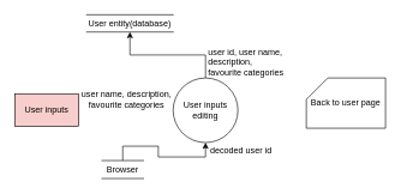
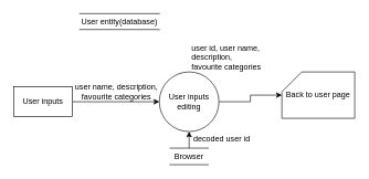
  <mxCell id="0" />
  <mxCell id="1" parent="0" />
- <mxCell id="3" style="edgeStyle=orthogonalEdgeStyle;rounded=0;orthogonalLoop=1;jettySize=auto;html=1;exitX=0.5;exitY=0;exitDx=0;exitDy=0;entryX=0.5;entryY=1;entryDx=0;entryDy=0;" parent="1" source="5" target="12" edge="1"><mxGeometry relative="1" as="geometry"><mxPoint x="266" y="82" as="targetPoint" /></mxGeometry></mxCell>
+ <mxCell id="2" value="" style="edgeStyle=orthogonalEdgeStyle;rounded=0;orthogonalLoop=1;jettySize=auto;html=1;exitX=1;exitY=0.5;exitDx=0;exitDy=0;" parent="1" source="13" target="5" edge="1"><mxGeometry relative="1" as="geometry"><mxPoint x="80" y="153" as="sourcePoint" /></mxGeometry></mxCell>
+ <mxCell id="4" value="" style="edgeStyle=orthogonalEdgeStyle;rounded=0;orthogonalLoop=1;jettySize=auto;html=1;" parent="1" source="5" target="11" edge="1"><mxGeometry relative="1" as="geometry" /></mxCell>
  <mxCell id="5" value="User inputs editing" style="ellipse;whiteSpace=wrap;html=1;aspect=fixed;" parent="1" vertex="1"><mxGeometry x="240" y="108" width="90" height="90" as="geometry" /></mxCell>
  <mxCell id="6" value="user name, description, &lt;br&gt;favourite categories" style="text;html=1;align=center;verticalAlign=middle;resizable=0;points=[];autosize=1;strokeColor=none;fillColor=none;" parent="1" vertex="1"><mxGeometry x="100" y="118" width="150" height="40" as="geometry" /></mxCell>
  <mxCell id="7" style="edgeStyle=orthogonalEdgeStyle;rounded=0;orthogonalLoop=1;jettySize=auto;html=1;exitX=0.5;exitY=0;exitDx=0;exitDy=0;entryX=0.5;entryY=1;entryDx=0;entryDy=0;" edge="1" parent="1" source="8" target="5"><mxGeometry relative="1" as="geometry" /></mxCell>
- <mxCell id="8" value="Browser" style="shape=partialRectangle;whiteSpace=wrap;html=1;left=0;right=0;fillColor=none;rounded=0;strokeColor=default;fontFamily=Helvetica;fontSize=12;fontColor=default;" parent="1" vertex="1"><mxGeometry x="141.25" y="223" width="57.5" height="25" as="geometry" /></mxCell>
+ <mxCell id="8" value="Browser" style="shape=partialRectangle;whiteSpace=wrap;html=1;left=0;right=0;fillColor=none;rounded=0;strokeColor=default;fontFamily=Helvetica;fontSize=12;fontColor=default;" parent="1" vertex="1"><mxGeometry x="256.25" y="223" width="57.5" height="25" as="geometry" /></mxCell>
  <mxCell id="9" value="decoded user id" style="text;html=1;align=center;verticalAlign=middle;resizable=0;points=[];autosize=1;strokeColor=none;fillColor=none;" parent="1" vertex="1"><mxGeometry x="282" y="197" width="103" height="26" as="geometry" /></mxCell>
  <mxCell id="10" value="user id, user name, &lt;br&gt;description,&lt;br&gt;&lt;div style=&quot;&quot;&gt;favourite categories&lt;/div&gt;" style="text;html=1;align=left;verticalAlign=middle;resizable=0;points=[];autosize=1;strokeColor=none;fillColor=none;" parent="1" vertex="1"><mxGeometry x="287" y="59" width="123" height="54" as="geometry" /></mxCell>
  <mxCell id="11" value="Back to user page" style="shape=card;whiteSpace=wrap;html=1;" parent="1" vertex="1"><mxGeometry x="425" y="108" width="110" height="70" as="geometry" /></mxCell>
  <mxCell id="12" value="User entity(database)" style="shape=partialRectangle;whiteSpace=wrap;html=1;left=0;right=0;fillColor=none;rounded=0;strokeColor=default;fontFamily=Helvetica;fontSize=12;fontColor=default;" vertex="1" parent="1"><mxGeometry x="120" y="20" width="120" height="24" as="geometry" /></mxCell>
- <mxCell id="13" value="User inputs" style="rounded=0;whiteSpace=wrap;html=1;fillColor=#f8cecc;" vertex="1" parent="1"><mxGeometry x="20" y="130.5" width="89" height="45" as="geometry" /></mxCell>
+ <mxCell id="13" value="User inputs" style="rounded=0;whiteSpace=wrap;html=1;" vertex="1" parent="1"><mxGeometry x="20" y="130.5" width="89" height="45" as="geometry" /></mxCell>
